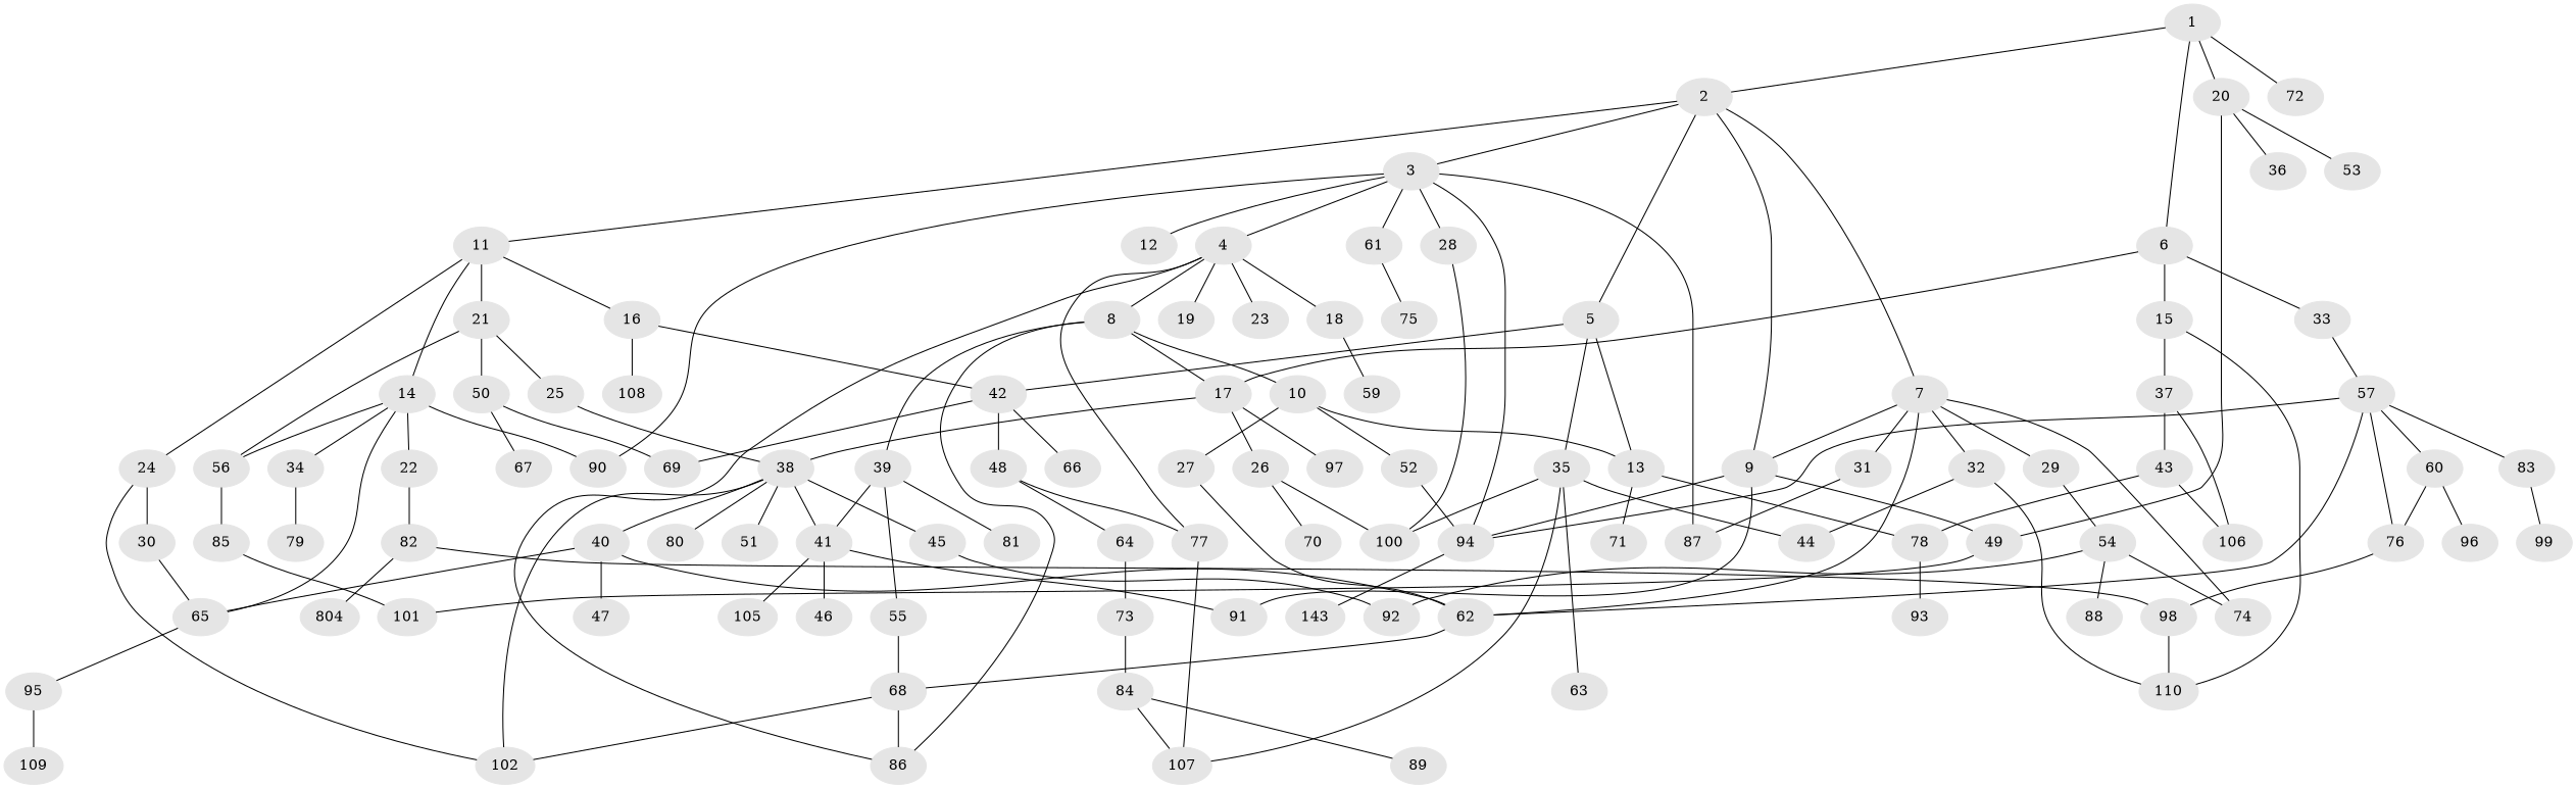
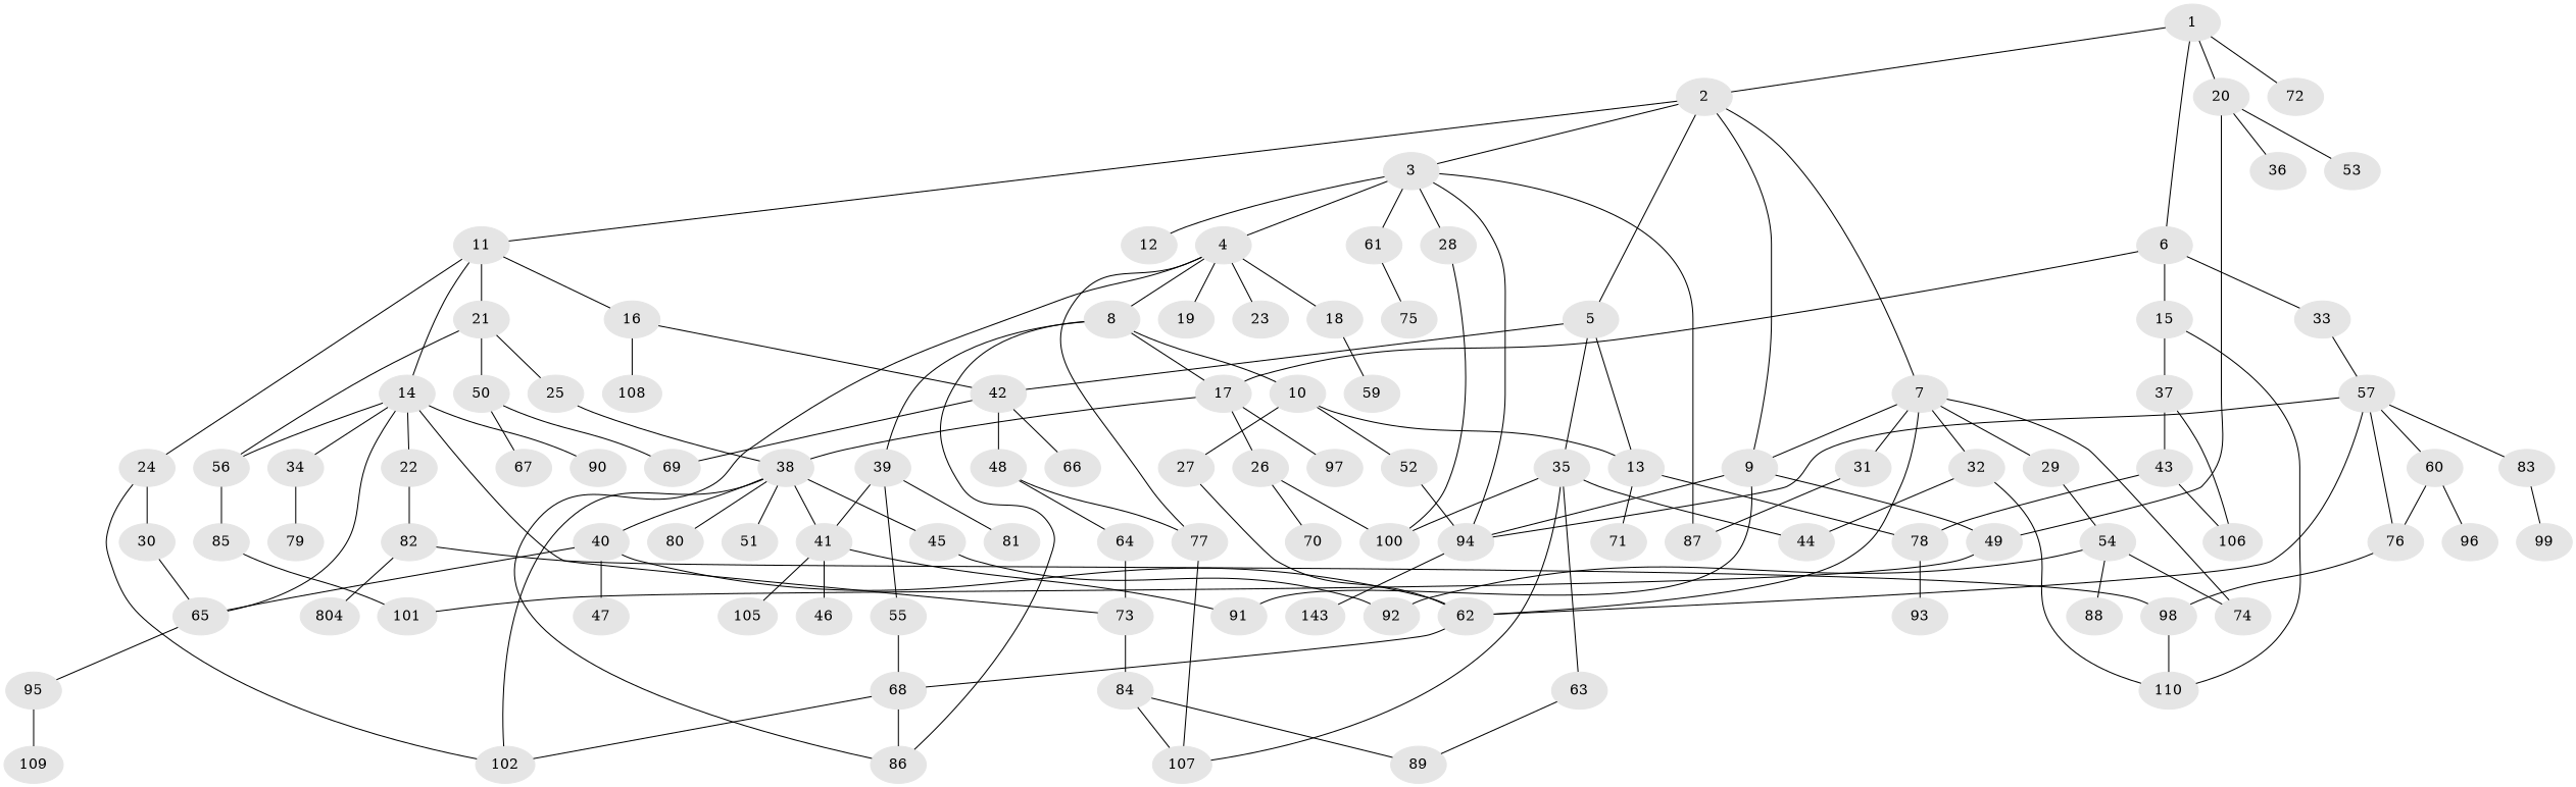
  graph {
    node [color=gray90 style=filled]
    1
    2
    6
    20
    72
    3
    5
    7
    9
    11
    15
    17
    33
    49
    36
    53
    4
    12
    28
    61
    87
    90
    94
    13
    35
    42
    29
    31
    32
    62
    74
    91
    14
    16
    21
    24
    8
    18
    19
    23
    77
    86
    100
    75
    n45 [label=143]
    10
    39
    59
    107
    71
    78
    44
    63
    48
    66
    69
    37
    110
    26
    38
    97
    57
    54
    68
    27
    52
    41
    55
    81
    101
    22
    34
    56
    65
    73
    108
    25
    50
    30
    102
    93
    82
    79
    85
    95
    84
    43
    106
    70
    40
    45
    51
    80
    67
    98
    n96 [label=804]
    92
    88
    60
    76
    83
    89
    47
    46
    105
    64
    96
    99
    109
    1 -- 2
    1 -- 6
    1 -- 20
    1 -- 72
    2 -- 3
    2 -- 5
    2 -- 7
    2 -- 9
    2 -- 11
    6 -- 15
    6 -- 17
    6 -- 33
    20 -- 49
    20 -- 36
    20 -- 53
    3 -- 4
    3 -- 12
    3 -- 28
    3 -- 61
    3 -- 87
-   3 -- 90
    3 -- 94
    5 -- 13
    5 -- 35
    5 -- 42
    7 -- 9
    7 -- 29
    7 -- 31
    7 -- 32
    7 -- 62
    7 -- 74
    9 -- 49
    9 -- 94
    9 -- 91
    11 -- 14
    11 -- 16
    11 -- 21
    11 -- 24
    15 -- 37
    15 -- 110
    17 -- 26
    17 -- 38
    17 -- 97
    33 -- 57
    49 -- 101
    4 -- 8
    4 -- 18
    4 -- 19
    4 -- 23
    4 -- 77
    4 -- 86
    28 -- 100
    61 -- 75
    94 -- n45
    13 -- 71
    13 -- 78
    35 -- 100
    35 -- 107
    35 -- 44
    35 -- 63
    42 -- 48
    42 -- 66
    42 -- 69
    29 -- 54
    31 -- 87
    32 -- 44
    32 -- 110
    62 -- 68
    14 -- 90
    14 -- 22
    14 -- 34
    14 -- 56
    14 -- 65
+   14 -- 73
    16 -- 42
    16 -- 108
    21 -- 56
    21 -- 25
    21 -- 50
    24 -- 30
    24 -- 102
    8 -- 17
    8 -- 86
    8 -- 10
    8 -- 39
    18 -- 59
    77 -- 107
    10 -- 13
    10 -- 27
    10 -- 52
    39 -- 41
    39 -- 55
    39 -- 81
    78 -- 93
+   63 -- 89
    48 -- 77
    48 -- 64
    37 -- 43
    37 -- 106
    26 -- 100
    26 -- 70
    38 -- 41
    38 -- 102
    38 -- 40
    38 -- 45
    38 -- 51
    38 -- 80
    57 -- 94
    57 -- 62
    57 -- 60
    57 -- 76
    57 -- 83
    54 -- 74
    54 -- 92
    54 -- 88
    68 -- 86
    68 -- 102
    27 -- 62
    52 -- 94
    41 -- 91
    41 -- 46
    41 -- 105
    55 -- 68
    22 -- 82
    34 -- 79
    56 -- 85
    65 -- 95
    73 -- 84
    25 -- 38
    50 -- 69
    50 -- 67
    30 -- 65
    82 -- 98
    82 -- n96
    85 -- 101
    95 -- 109
    84 -- 107
    84 -- 89
    43 -- 78
    43 -- 106
    40 -- 62
    40 -- 65
    40 -- 47
    45 -- 92
    98 -- 110
    60 -- 76
    60 -- 96
    76 -- 98
    83 -- 99
    64 -- 73
  }
